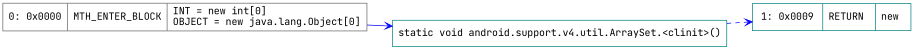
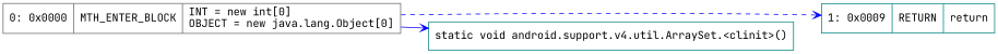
  digraph {
    fontname="JetBrains Mono"
    rankdir=LR
    node [color=teal fontname="JetBrains Mono" shape=record]
    edge [arrowhead=vee color=blue fontname="JetBrains Mono"]
    n1 [color=gray40 label="{0\:\ 0x0000|MTH_ENTER_BLOCK\l|INT = new int[0]\lOBJECT = new java.lang.Object[0]\l}"]
-   n2 [label="{1\:\ 0x0009|RETURN\l|new\l}"]
+   n2 [label="{1\:\ 0x0009|RETURN\l|return\l}"]
    n3 [label="{static void android.support.v4.util.ArraySet.\<clinit\>() }"]
-   n3 -> n2 [style=dashed]
+   n1 -> n2 [style=dashed]
    n1 -> n3 [style=solid]
  }
